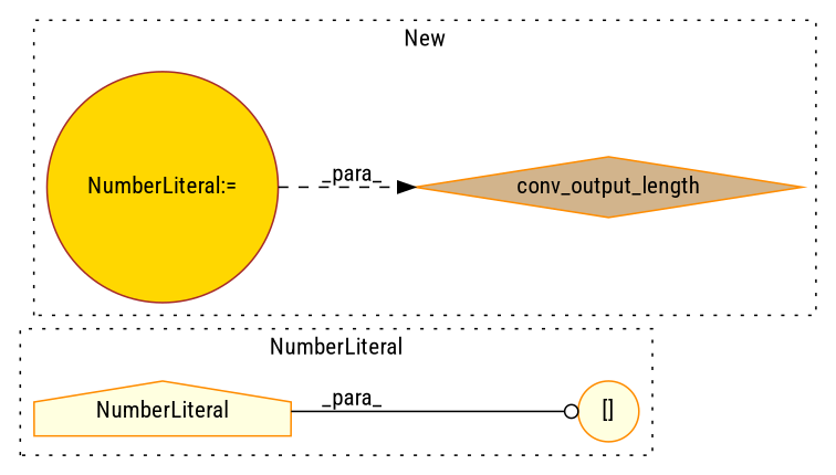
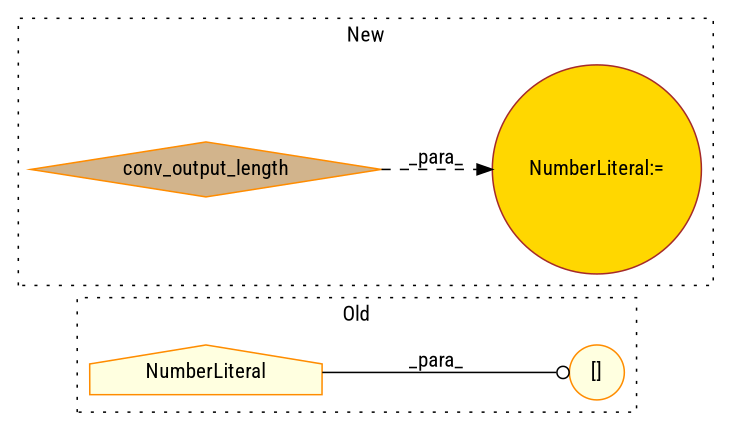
  digraph {
    fontname="Roboto Condensed"
    rankdir=LR
    node [color=darkorange fillcolor=lightyellow fontname="Roboto Condensed" l=1 shape=circle style=filled]
    edge [fontname="Roboto Condensed"]
    n1 [a=2 l="6,1" label="[]" s="7014,7021"]
    n2 [a=34 label=NumberLiteral s=7020 shape=house]
    n3 [a=32 fillcolor=tan l="19,1" label=conv_output_length s="7407,7484" shape=diamond]
    n4 [a=7 color=brown fillcolor=gold label="NumberLiteral:=" s=7395]
    subgraph cluster_1 {
-     label=NumberLiteral
+     label=Old
      style=dotted
      n1
      n2
    }
    subgraph cluster_2 {
      label=New
      style=dotted
      n3
      n4
    }
    n2 -> n1 [arrowhead=odot label=_para_ style=solid]
-   n4 -> n3 [arrowhead=normal label=_para_ style=dashed]
+   n3 -> n4 [arrowhead=normal label=_para_ style=dashed]
  }
